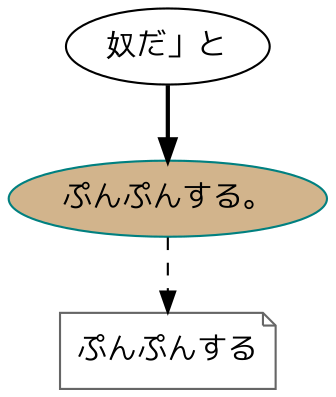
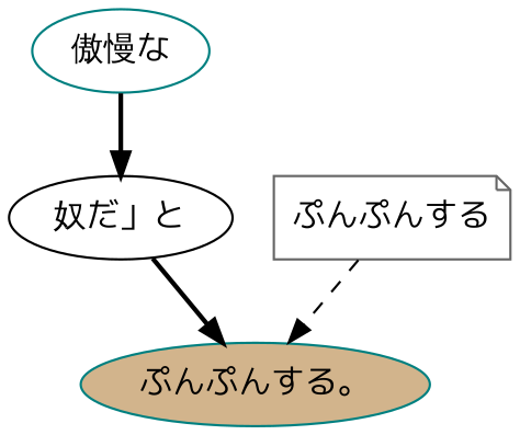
  digraph {
    fontname="DejaVu Sans Mono"
    node [color=teal fillcolor=white fontname="DejaVu Sans Mono" shape=ellipse style=filled]
    edge [fontname="DejaVu Sans Mono" style=bold]
+   n1 [label="傲慢な"]
    n2 [color=black label="奴だ」と"]
    n3 [fillcolor=tan label="ぷんぷんする。"]
    n4 [color=gray40 label="ぷんぷんする" shape=note]
+   n1 -> n2
    n2 -> n3
-   n3 -> n4 [style=dashed]
+   n4 -> n3 [style=dashed]
  }
